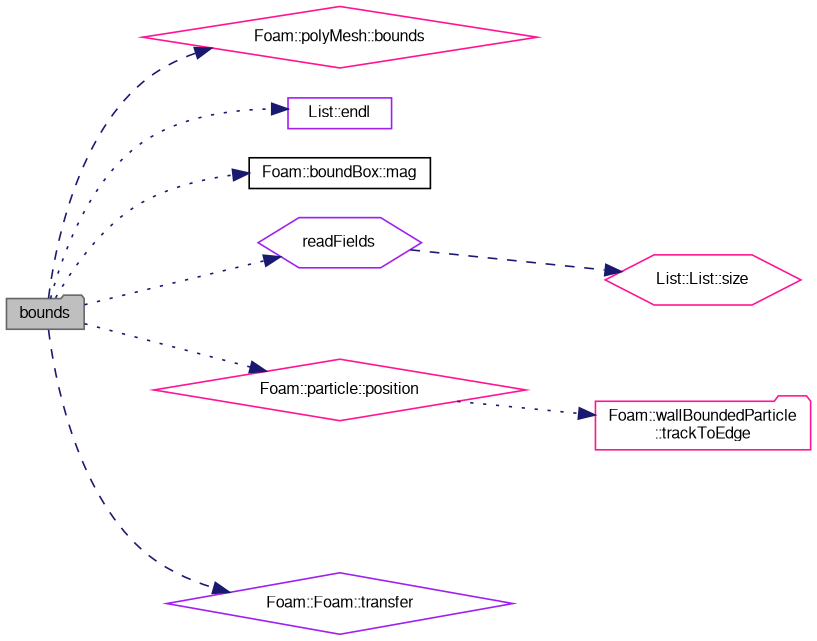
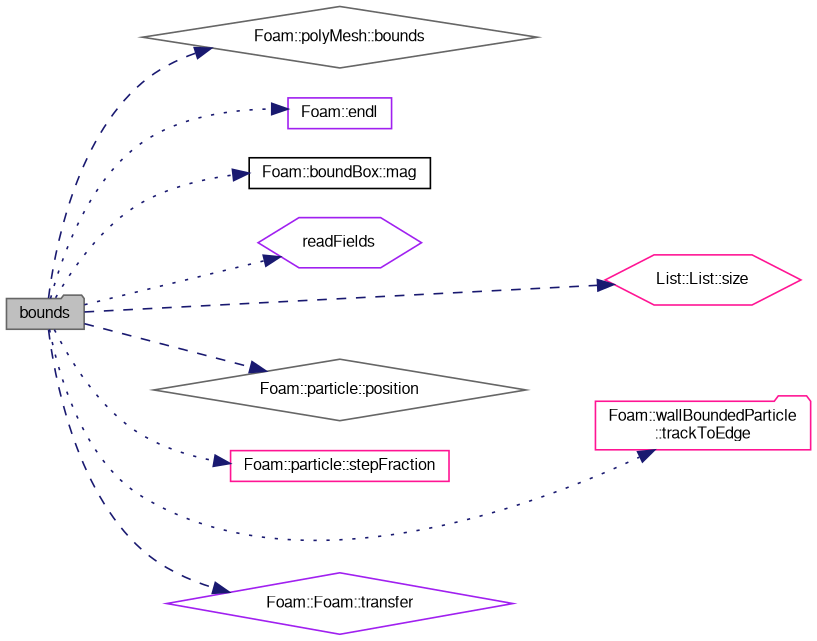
  digraph {
    rankdir=LR
    node [color=gray40 fontname=FreeSans fontsize=10 shape=diamond]
    edge [color=midnightblue fontname=FreeSans fontsize=10 labelfontname=FreeSans labelfontsize=10 style=dotted]
    n1 [fillcolor=grey75 fontcolor=black height=0.2 label=bounds shape=folder style=filled width=0.4]
-   n2 [color=deeppink height=0.2 label="Foam::polyMesh::bounds" width=0.4]
-   n3 [color=purple height=0.2 label="List::endl" shape=box width=0.4]
+   n2 [height=0.2 label="Foam::polyMesh::bounds" width=0.4]
+   n3 [color=purple height=0.2 label="Foam::endl" shape=box width=0.4]
    n4 [color=black height=0.2 label="Foam::boundBox::mag" shape=box width=0.4]
-   n5 [color=deeppink height=0.2 label="Foam::particle::position" width=0.4]
+   n5 [height=0.2 label="Foam::particle::position" width=0.4]
    n6 [color=purple height=0.2 label=readFields shape=hexagon width=0.4]
    n7 [color=deeppink height=0.2 label="List::List::size" shape=hexagon width=0.4]
+   n8 [color=deeppink height=0.2 label="Foam::particle::stepFraction" shape=box width=0.4]
    n9 [color=deeppink height=0.2 label="Foam::wallBoundedParticle\l::trackToEdge" shape=folder width=0.4]
    n10 [color=purple height=0.2 label="Foam::Foam::transfer" width=0.4]
    n1 -> n2 [style=dashed]
    n1 -> n3
    n1 -> n4
-   n1 -> n5
+   n1 -> n5 [style=dashed]
    n1 -> n6
-   n6 -> n7 [style=dashed]
-   n5 -> n9
+   n1 -> n7 [style=dashed]
+   n1 -> n8
+   n1 -> n9
    n1 -> n10 [style=dashed]
  }
